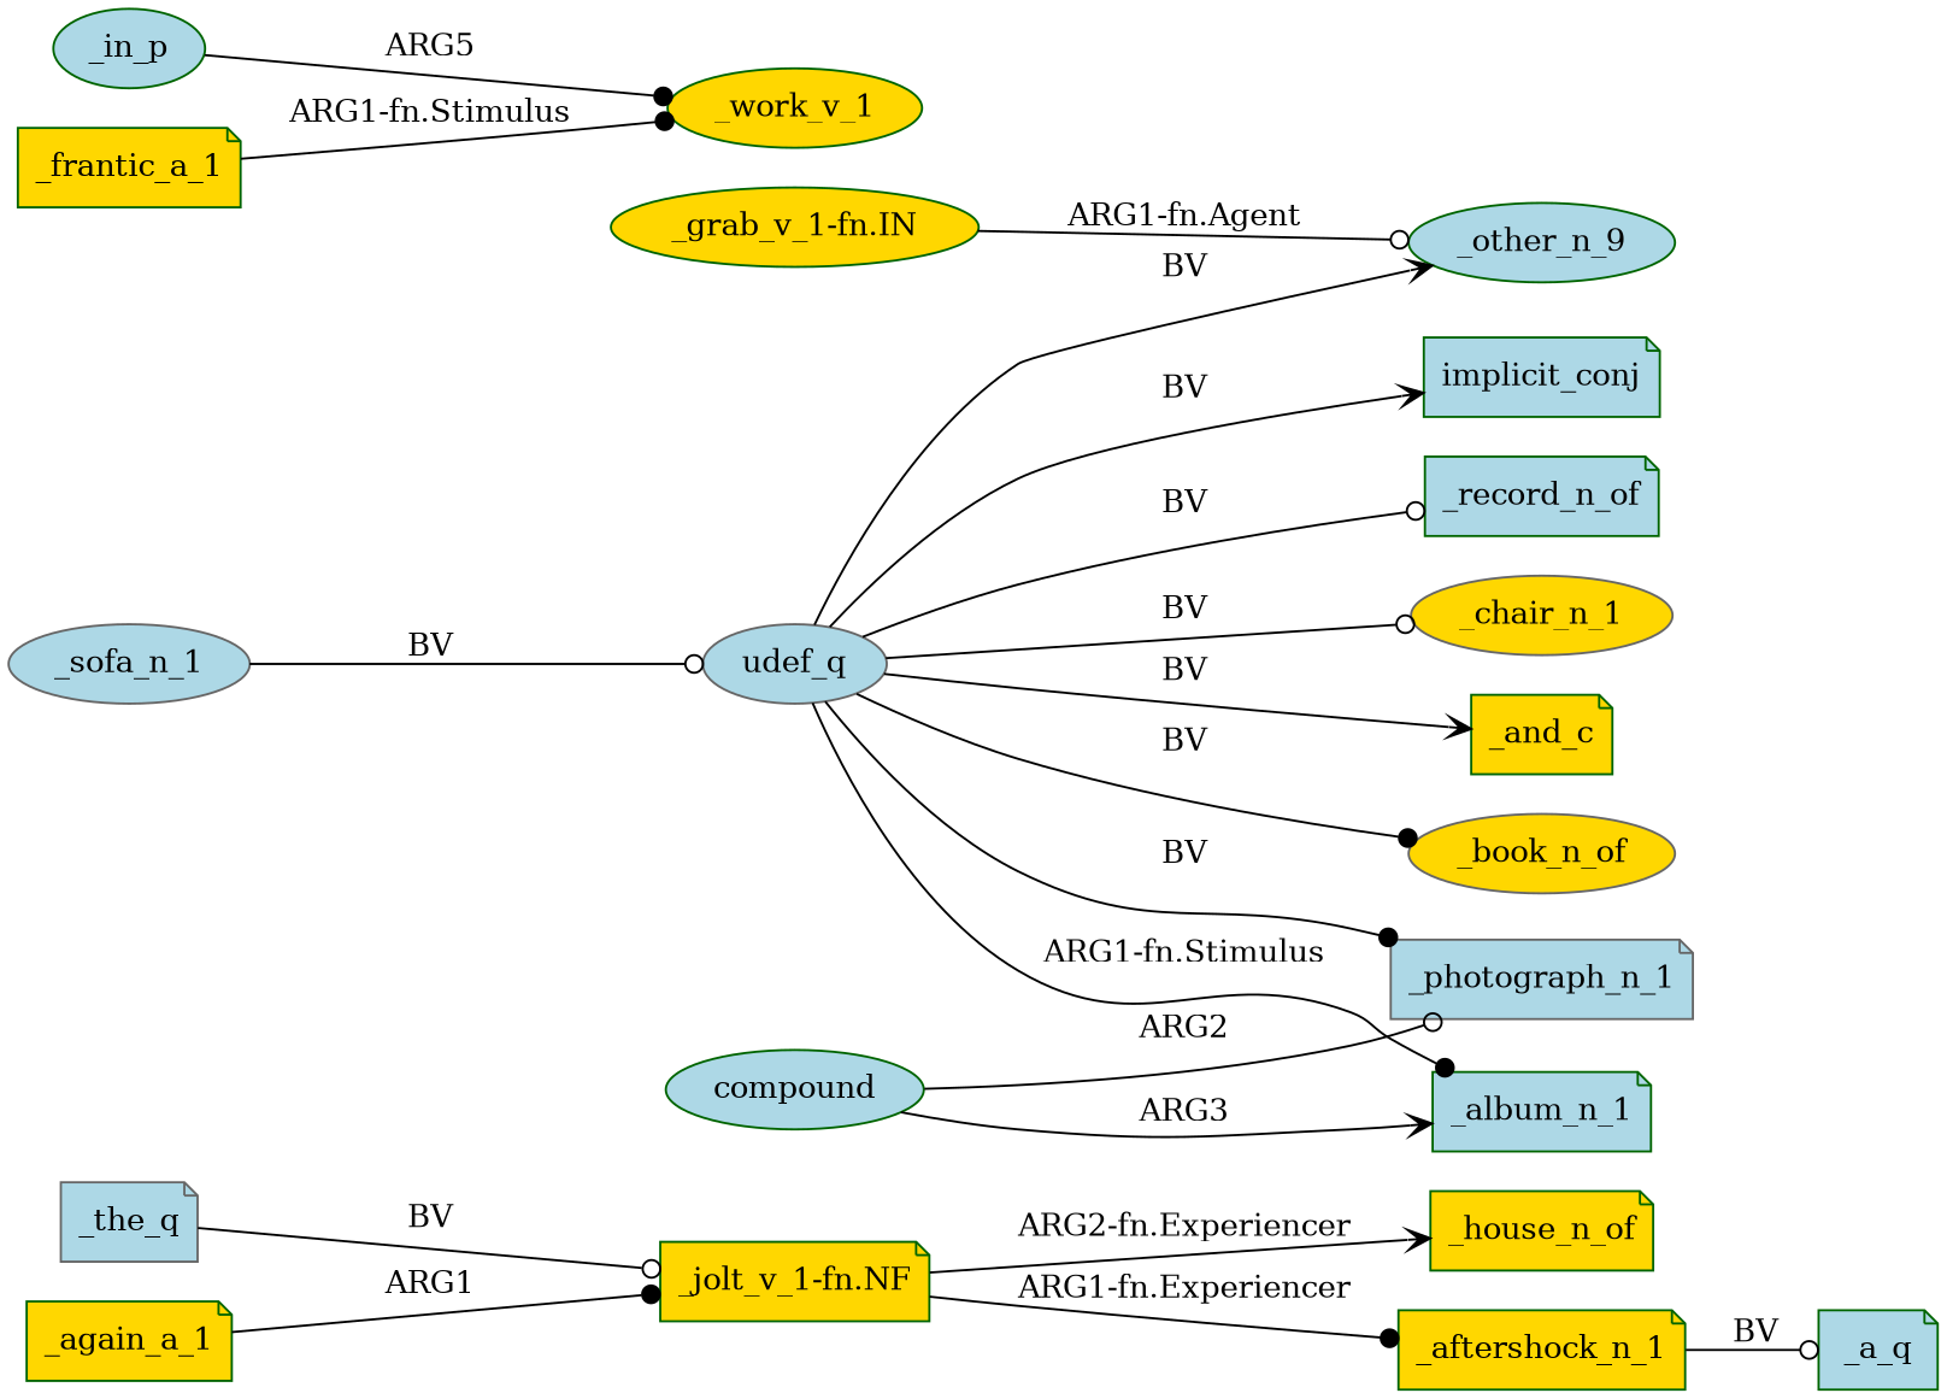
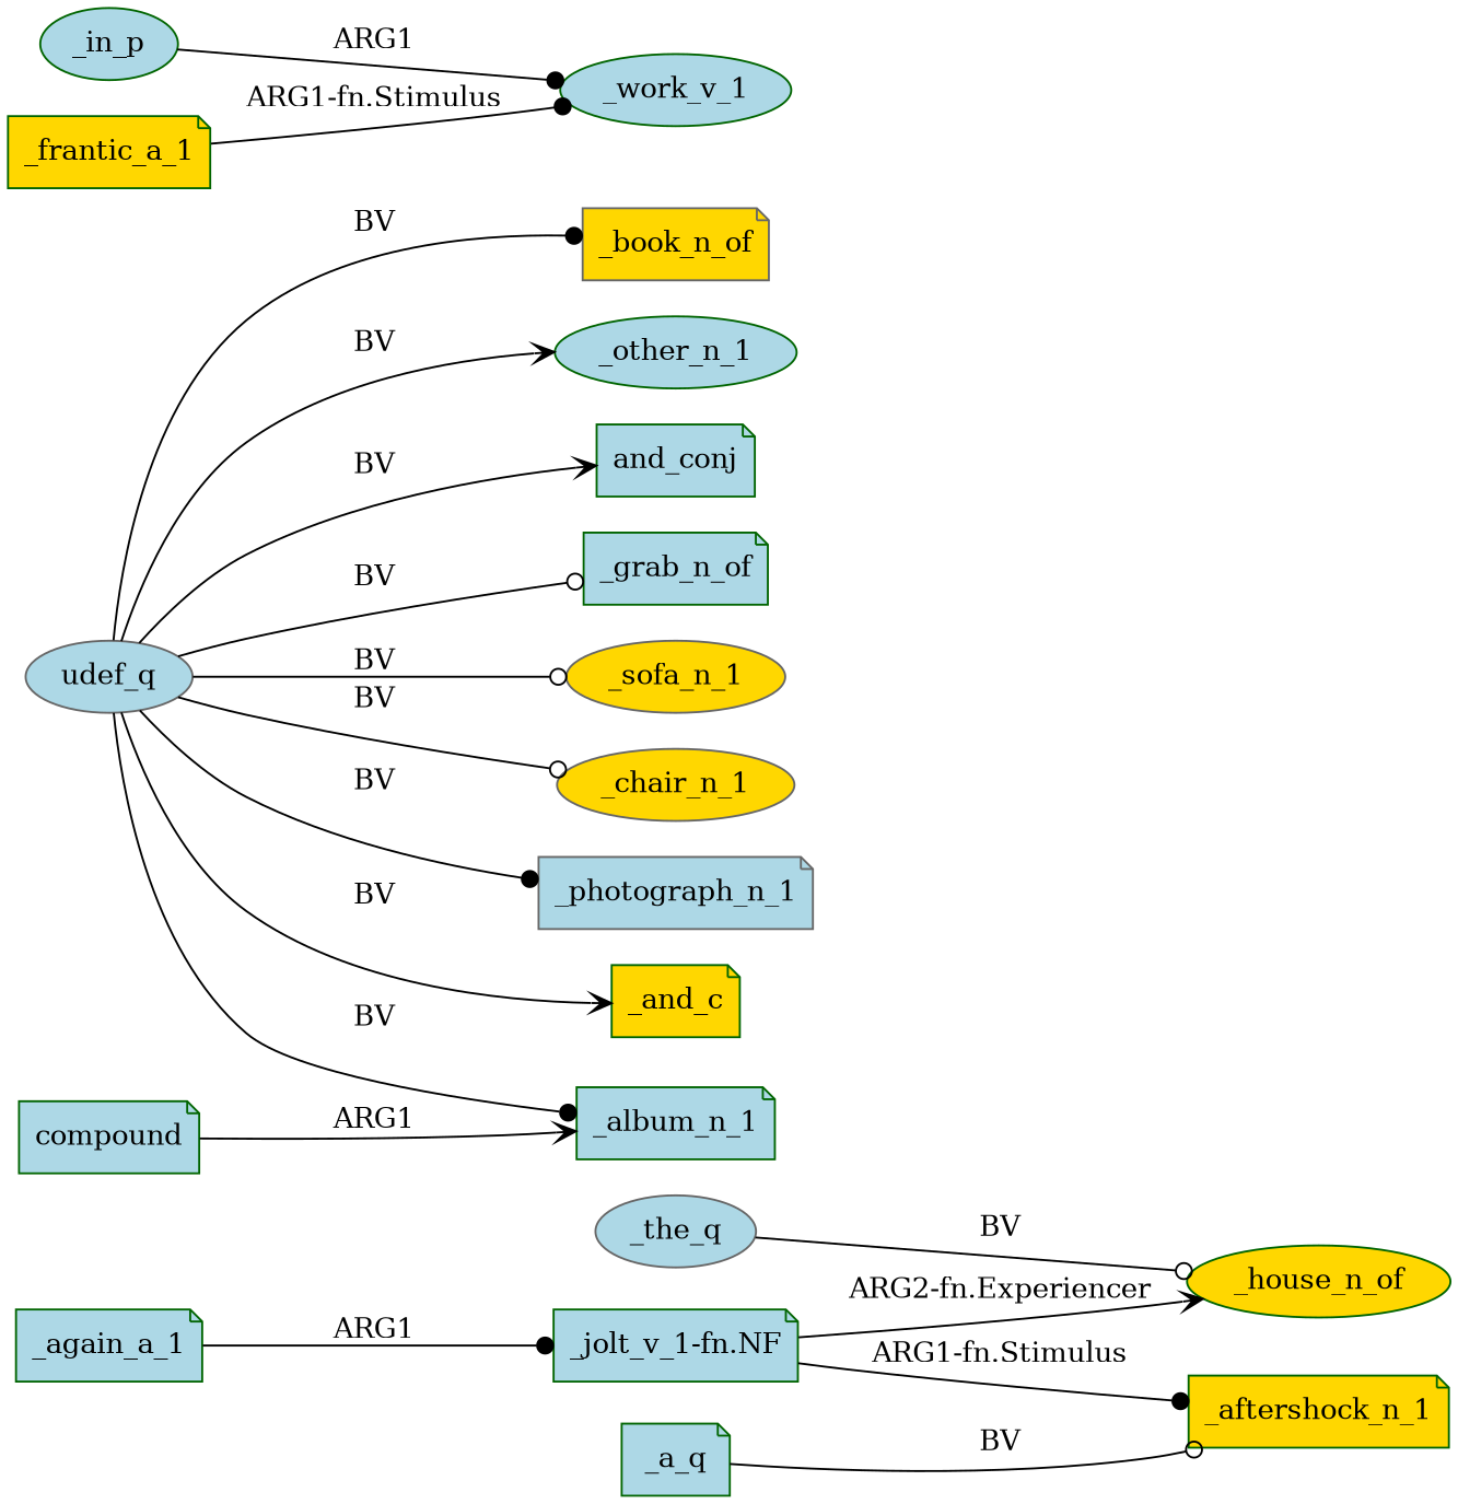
  digraph {
    rankdir=LR
    node [color=darkgreen fillcolor=lightblue shape=note style=filled]
    edge [arrowhead=odot]
-   _the_q [color=gray40]
-   _house_n_of [fillcolor=gold]
-   "_grab_v_1-fn.IN" [fillcolor=gold shape=ellipse]
-   _other_n_1 [shape=ellipse label=_other_n_9]
+   _the_q [color=gray40 shape=ellipse]
+   _house_n_of [fillcolor=gold shape=ellipse]
+   _other_n_1 [shape=ellipse]
    udef_q [color=gray40 shape=ellipse]
-   implicit_conj
-   _record_n_of
+   implicit_conj [label=and_conj]
+   _record_n_of [label=_grab_n_of]
    _album_n_1
-   _sofa_n_1 [color=gray40 shape=ellipse]
+   _sofa_n_1 [color=gray40 fillcolor=gold shape=ellipse]
    _chair_n_1 [color=gray40 fillcolor=gold shape=ellipse]
    _photograph_n_1 [color=gray40]
    _and_c [fillcolor=gold]
-   _book_n_of [color=gray40 fillcolor=gold shape=ellipse]
-   _work_v_1 [fillcolor=gold shape=ellipse]
-   "_jolt_v_1-fn.NF" [fillcolor=gold]
+   _book_n_of [color=gray40 fillcolor=gold]
+   _work_v_1 [shape=ellipse]
+   "_jolt_v_1-fn.NF"
    _aftershock_n_1 [fillcolor=gold]
-   _again_a_1 [fillcolor=gold]
+   _again_a_1
    _in_p [shape=ellipse]
-   compound [shape=ellipse]
+   compound
    _frantic_a_1 [fillcolor=gold]
    _a_q
-   _the_q -> "_jolt_v_1-fn.NF" [label=BV]
-   "_grab_v_1-fn.IN" -> _other_n_1 [label="ARG1-fn.Agent"]
+   _the_q -> _house_n_of [label=BV]
    udef_q -> _other_n_1 [arrowhead=vee label=BV]
    udef_q -> implicit_conj [arrowhead=vee label=BV]
    udef_q -> _record_n_of [label=BV]
-   udef_q -> _album_n_1 [arrowhead=dot label="ARG1-fn.Stimulus"]
-   _sofa_n_1 -> udef_q [label=BV]
+   udef_q -> _album_n_1 [arrowhead=dot label=BV]
+   udef_q -> _sofa_n_1 [label=BV]
    udef_q -> _chair_n_1 [label=BV]
    udef_q -> _photograph_n_1 [arrowhead=dot label=BV]
    udef_q -> _and_c [arrowhead=vee label=BV]
    udef_q -> _book_n_of [arrowhead=dot label=BV]
    "_jolt_v_1-fn.NF" -> _house_n_of [arrowhead=vee label="ARG2-fn.Experiencer"]
-   "_jolt_v_1-fn.NF" -> _aftershock_n_1 [arrowhead=dot label="ARG1-fn.Experiencer"]
+   "_jolt_v_1-fn.NF" -> _aftershock_n_1 [arrowhead=dot label="ARG1-fn.Stimulus"]
    _again_a_1 -> "_jolt_v_1-fn.NF" [arrowhead=dot label=ARG1]
-   _in_p -> _work_v_1 [arrowhead=dot label=ARG5]
-   compound -> _album_n_1 [arrowhead=vee label=ARG3]
-   compound -> _photograph_n_1 [label=ARG2]
+   _in_p -> _work_v_1 [arrowhead=dot label=ARG1]
+   compound -> _album_n_1 [arrowhead=vee label=ARG1]
    _frantic_a_1 -> _work_v_1 [arrowhead=dot label="ARG1-fn.Stimulus"]
-   _aftershock_n_1 -> _a_q [label=BV]
+   _a_q -> _aftershock_n_1 [label=BV]
  }
